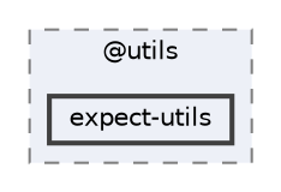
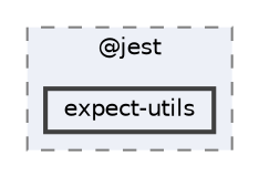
  digraph {
    compound=true
    n1 [color=grey25 fillcolor="#edf0f7" fontname=Helvetica fontsize=10 height=0.2 label="expect-utils" shape=box style="filled,bold" width=0.4]
    subgraph cluster_1 {
      bgcolor="#edf0f7"
      fontname=Helvetica
      fontsize=10
-     label="@utils"
+     label="@jest"
      pencolor=grey50
      style="filled,dashed"
      n1
    }
  }
